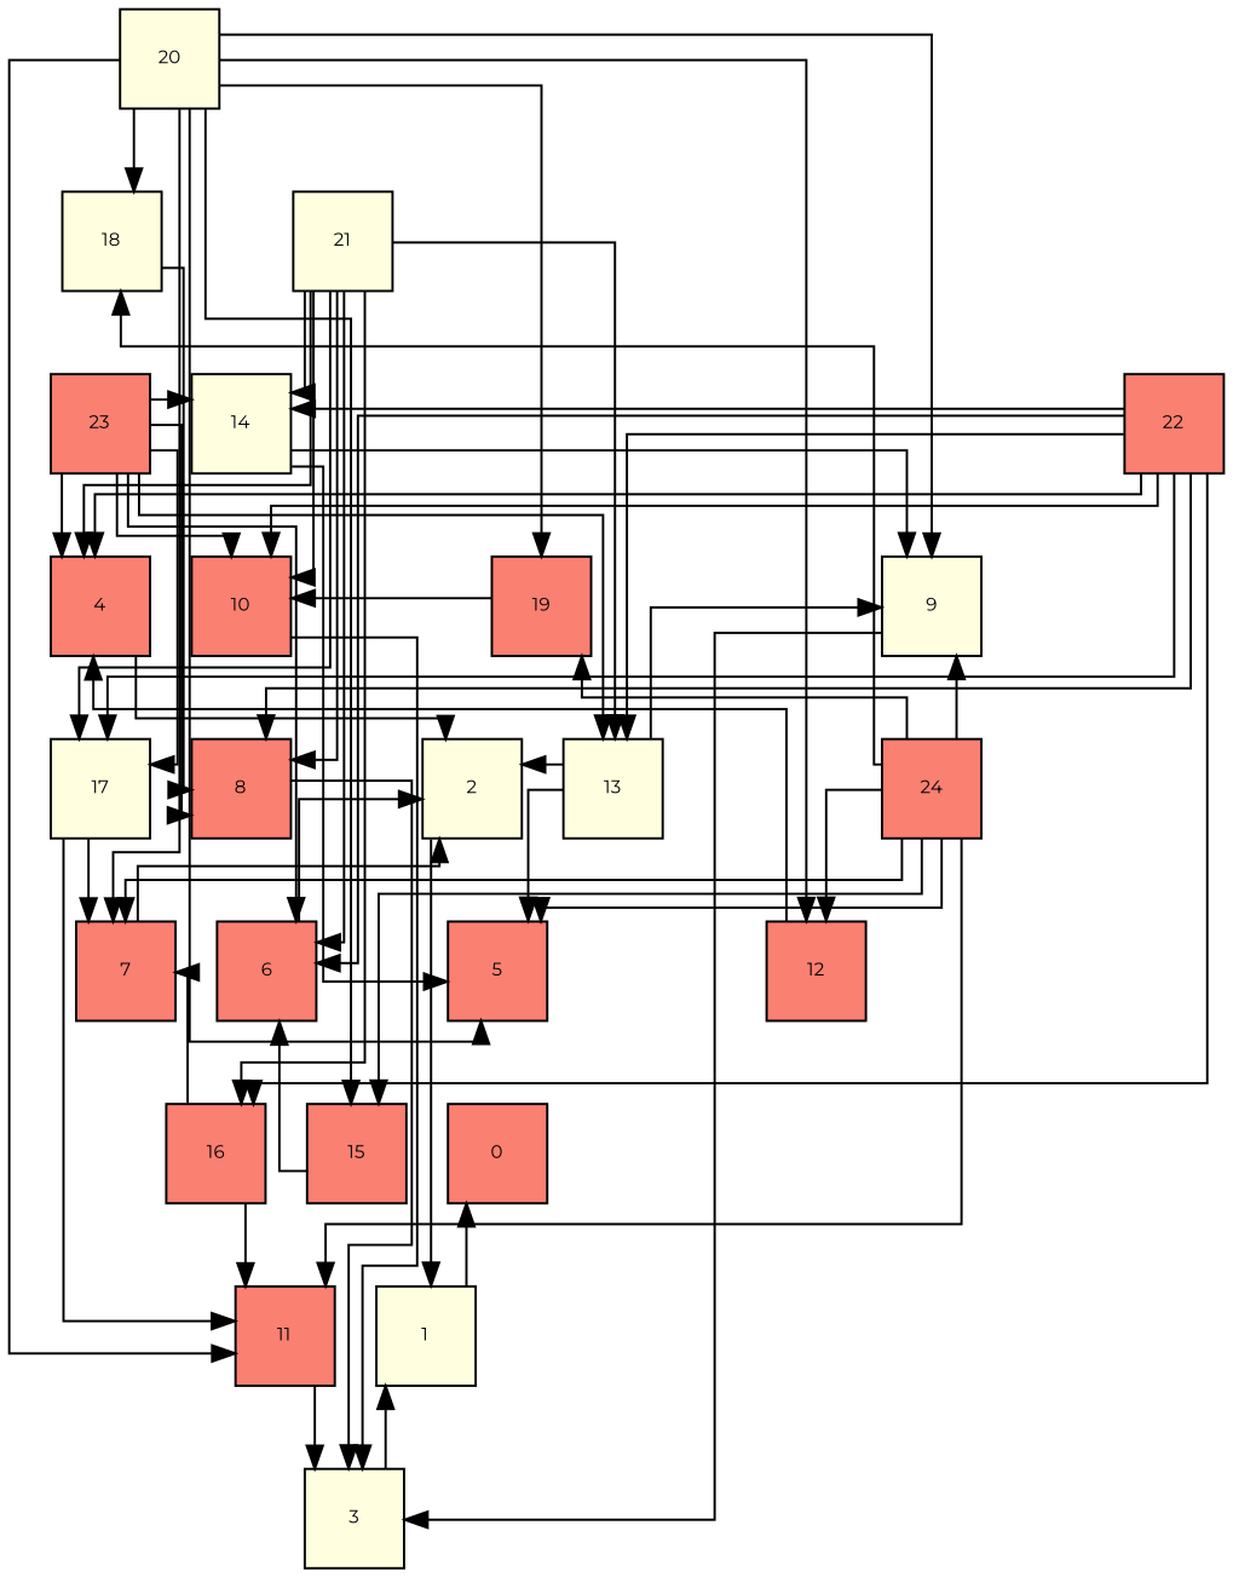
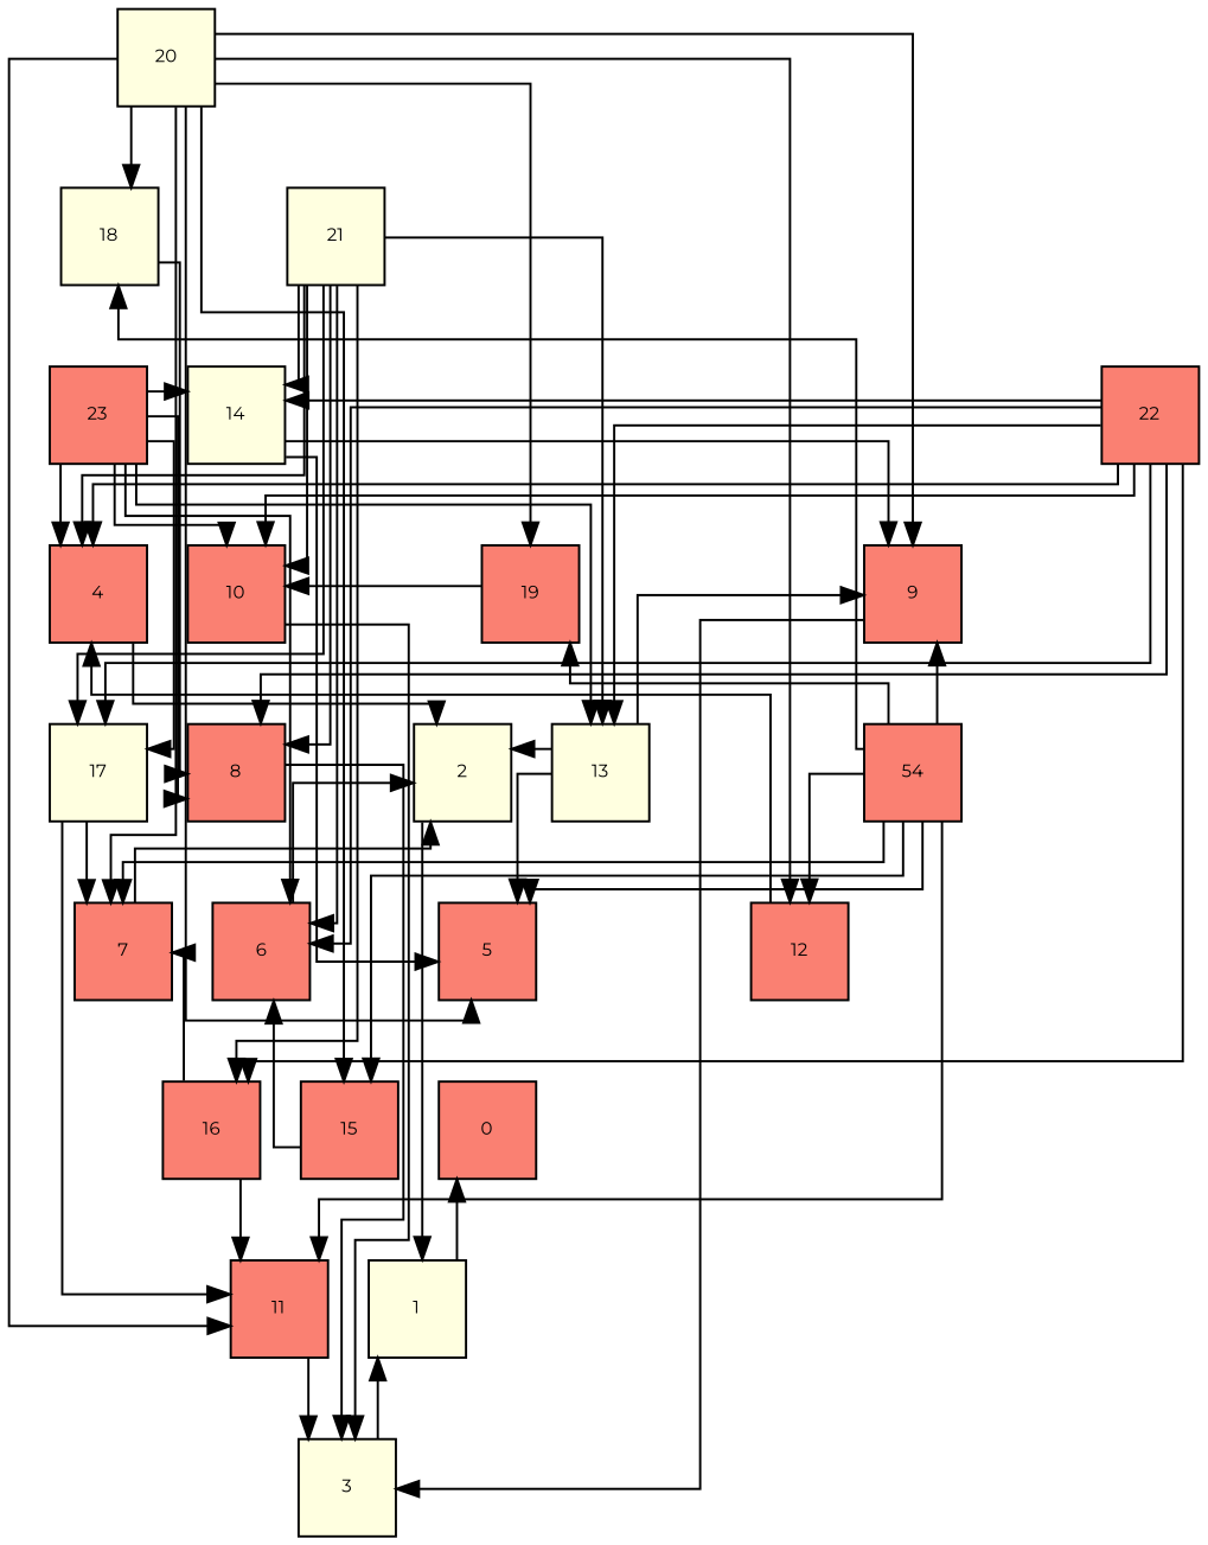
  digraph {
    fontname=Montserrat
    rank=same
    rankdir=TB
    splines=ortho
    node [fillcolor=salmon fixedsize=true fontname=Montserrat fontsize=8 shape=square style=filled]
    edge [constraint=false fontname=Montserrat style=vis]
    n1 [fillcolor=lightyellow label=20 width=0.6]
    n2 [fillcolor=lightyellow label=21 width=0.6]
-   n3 [fillcolor=lightyellow label=9 width=0.6]
+   n3 [label=9 width=0.6]
    n4 [fillcolor=lightyellow label=18 width=0.6]
    n5 [label=19 width=0.6]
    n6 [label=12 width=0.6]
    n7 [label=5 width=0.6]
    n8 [label=15 width=0.6]
    n9 [label=7 width=0.6]
    n10 [label=11 width=0.6]
    n11 [label=22 width=0.6]
    n12 [fillcolor=lightyellow label=14 width=0.6]
    n13 [fillcolor=lightyellow label=13 width=0.6]
    n14 [label=10 width=0.6]
    n15 [label=4 width=0.6]
    n16 [label=8 width=0.6]
    n17 [label=6 width=0.6]
    n18 [fillcolor=lightyellow label=17 width=0.6]
    n19 [label=16 width=0.6]
-   n20 [label=24 width=0.6]
+   n20 [label=54 width=0.6]
    n21 [fillcolor=lightyellow label=3 width=0.6]
    n22 [label=23 width=0.6]
    n23 [fillcolor=lightyellow label=2 width=0.6]
    n24 [label=0 width=0.6]
    n25 [fillcolor=lightyellow label=1 width=0.6]
    n1 -> n2 [constraint=true style=invis]
    n1 -> n3
    n1 -> n4
    n1 -> n4 [constraint=true style=invis]
    n1 -> n5
    n1 -> n6
    n1 -> n7
    n1 -> n8
    n1 -> n9
    n1 -> n10
    n2 -> n11 [constraint=true style=invis]
    n2 -> n12
    n2 -> n12 [constraint=true style=invis]
    n2 -> n13
    n2 -> n14
    n2 -> n15
    n2 -> n16
    n2 -> n17
    n2 -> n18
    n2 -> n19
    n3 -> n13 [constraint=true style=invis]
    n3 -> n20 [constraint=true style=invis]
    n3 -> n21
    n4 -> n12 [constraint=true style=invis]
    n4 -> n16
    n4 -> n22 [constraint=true style=invis]
    n5 -> n13 [constraint=true style=invis]
    n5 -> n14
    n5 -> n23 [constraint=true style=invis]
    n6 -> n15
    n6 -> n24 [constraint=true style=invis]
    n7 -> n8 [constraint=true style=invis]
    n7 -> n24 [constraint=true style=invis]
    n8 -> n10 [constraint=true style=invis]
    n8 -> n17
    n8 -> n25 [constraint=true style=invis]
    n9 -> n19 [constraint=true style=invis]
    n9 -> n23
    n10 -> n21
    n10 -> n21 [constraint=true style=invis]
    n11 -> n3 [constraint=true style=invis]
    n11 -> n5 [constraint=true style=invis]
    n11 -> n12
    n11 -> n13
    n11 -> n14
    n11 -> n15
    n11 -> n16
    n11 -> n17
    n11 -> n18
    n11 -> n19
    n12 -> n3
    n12 -> n5 [constraint=true style=invis]
    n12 -> n7
    n12 -> n14 [constraint=true style=invis]
    n13 -> n3
    n13 -> n6 [constraint=true style=invis]
    n13 -> n7
    n13 -> n7 [constraint=true style=invis]
    n13 -> n23
    n14 -> n16 [constraint=true style=invis]
    n14 -> n21
    n14 -> n23 [constraint=true style=invis]
    n15 -> n16 [constraint=true style=invis]
    n15 -> n18 [constraint=true style=invis]
    n15 -> n23
    n16 -> n9 [constraint=true style=invis]
    n16 -> n17 [constraint=true style=invis]
    n16 -> n21
    n17 -> n8 [constraint=true style=invis]
    n17 -> n19 [constraint=true style=invis]
    n17 -> n23
    n18 -> n9
    n18 -> n9 [constraint=true style=invis]
    n18 -> n10
    n19 -> n9
    n19 -> n10
    n19 -> n10 [constraint=true style=invis]
    n20 -> n3
    n20 -> n4
    n20 -> n5
    n20 -> n6
    n20 -> n6 [constraint=true style=invis]
    n20 -> n7
    n20 -> n8
    n20 -> n9
    n20 -> n10
    n21 -> n25
    n22 -> n12
    n22 -> n13
    n22 -> n14
    n22 -> n14 [constraint=true style=invis]
    n22 -> n15
    n22 -> n15 [constraint=true style=invis]
    n22 -> n16
    n22 -> n17
    n22 -> n18
    n23 -> n7 [constraint=true style=invis]
    n23 -> n17 [constraint=true style=invis]
    n23 -> n25
    n24 -> n25 [constraint=true style=invis]
    n25 -> n21 [constraint=true style=invis]
    n25 -> n24
  }
